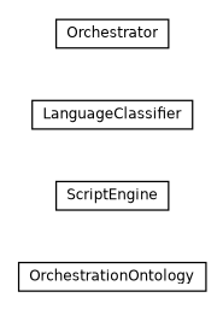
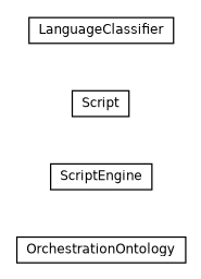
  digraph {
    nodesep=0.25
    ranksep=0.5
    rankdir=LR
    node [fontcolor=black fontname=Helvetica fontsize=10.0 shape=plaintext]
    n1 [label=<<table title="org.universAAL.ontology.orchestration.OrchestrationOntology" border="0" cellborder="1" cellspacing="0" cellpadding="2" port="p" href="./OrchestrationOntology.html"> 		<tr><td><table border="0" cellspacing="0" cellpadding="1"> <tr><td align="center" balign="center"> OrchestrationOntology </td></tr> 		</table></td></tr> 		</table>>]
    n2 [label=<<table title="org.universAAL.ontology.orchestration.ScriptEngine" border="0" cellborder="1" cellspacing="0" cellpadding="2" port="p" href="./ScriptEngine.html"> 		<tr><td><table border="0" cellspacing="0" cellpadding="1"> <tr><td align="center" balign="center"> ScriptEngine </td></tr> 		</table></td></tr> 		</table>>]
+   n3 [label=<<table title="org.universAAL.ontology.orchestration.Script" border="0" cellborder="1" cellspacing="0" cellpadding="2" port="p" href="./Script.html"> 		<tr><td><table border="0" cellspacing="0" cellpadding="1"> <tr><td align="center" balign="center"> Script </td></tr> 		</table></td></tr> 		</table>>]
    n4 [label=<<table title="org.universAAL.ontology.orchestration.LanguageClassifier" border="0" cellborder="1" cellspacing="0" cellpadding="2" port="p" href="./LanguageClassifier.html"> 		<tr><td><table border="0" cellspacing="0" cellpadding="1"> <tr><td align="center" balign="center"> LanguageClassifier </td></tr> 		</table></td></tr> 		</table>>]
-   n5 [label=<<table title="org.universAAL.ontology.orchestration.Orchestrator" border="0" cellborder="1" cellspacing="0" cellpadding="2" port="p" href="./Orchestrator.html"> 		<tr><td><table border="0" cellspacing="0" cellpadding="1"> <tr><td align="center" balign="center"> Orchestrator </td></tr> 		</table></td></tr> 		</table>>]
  }
